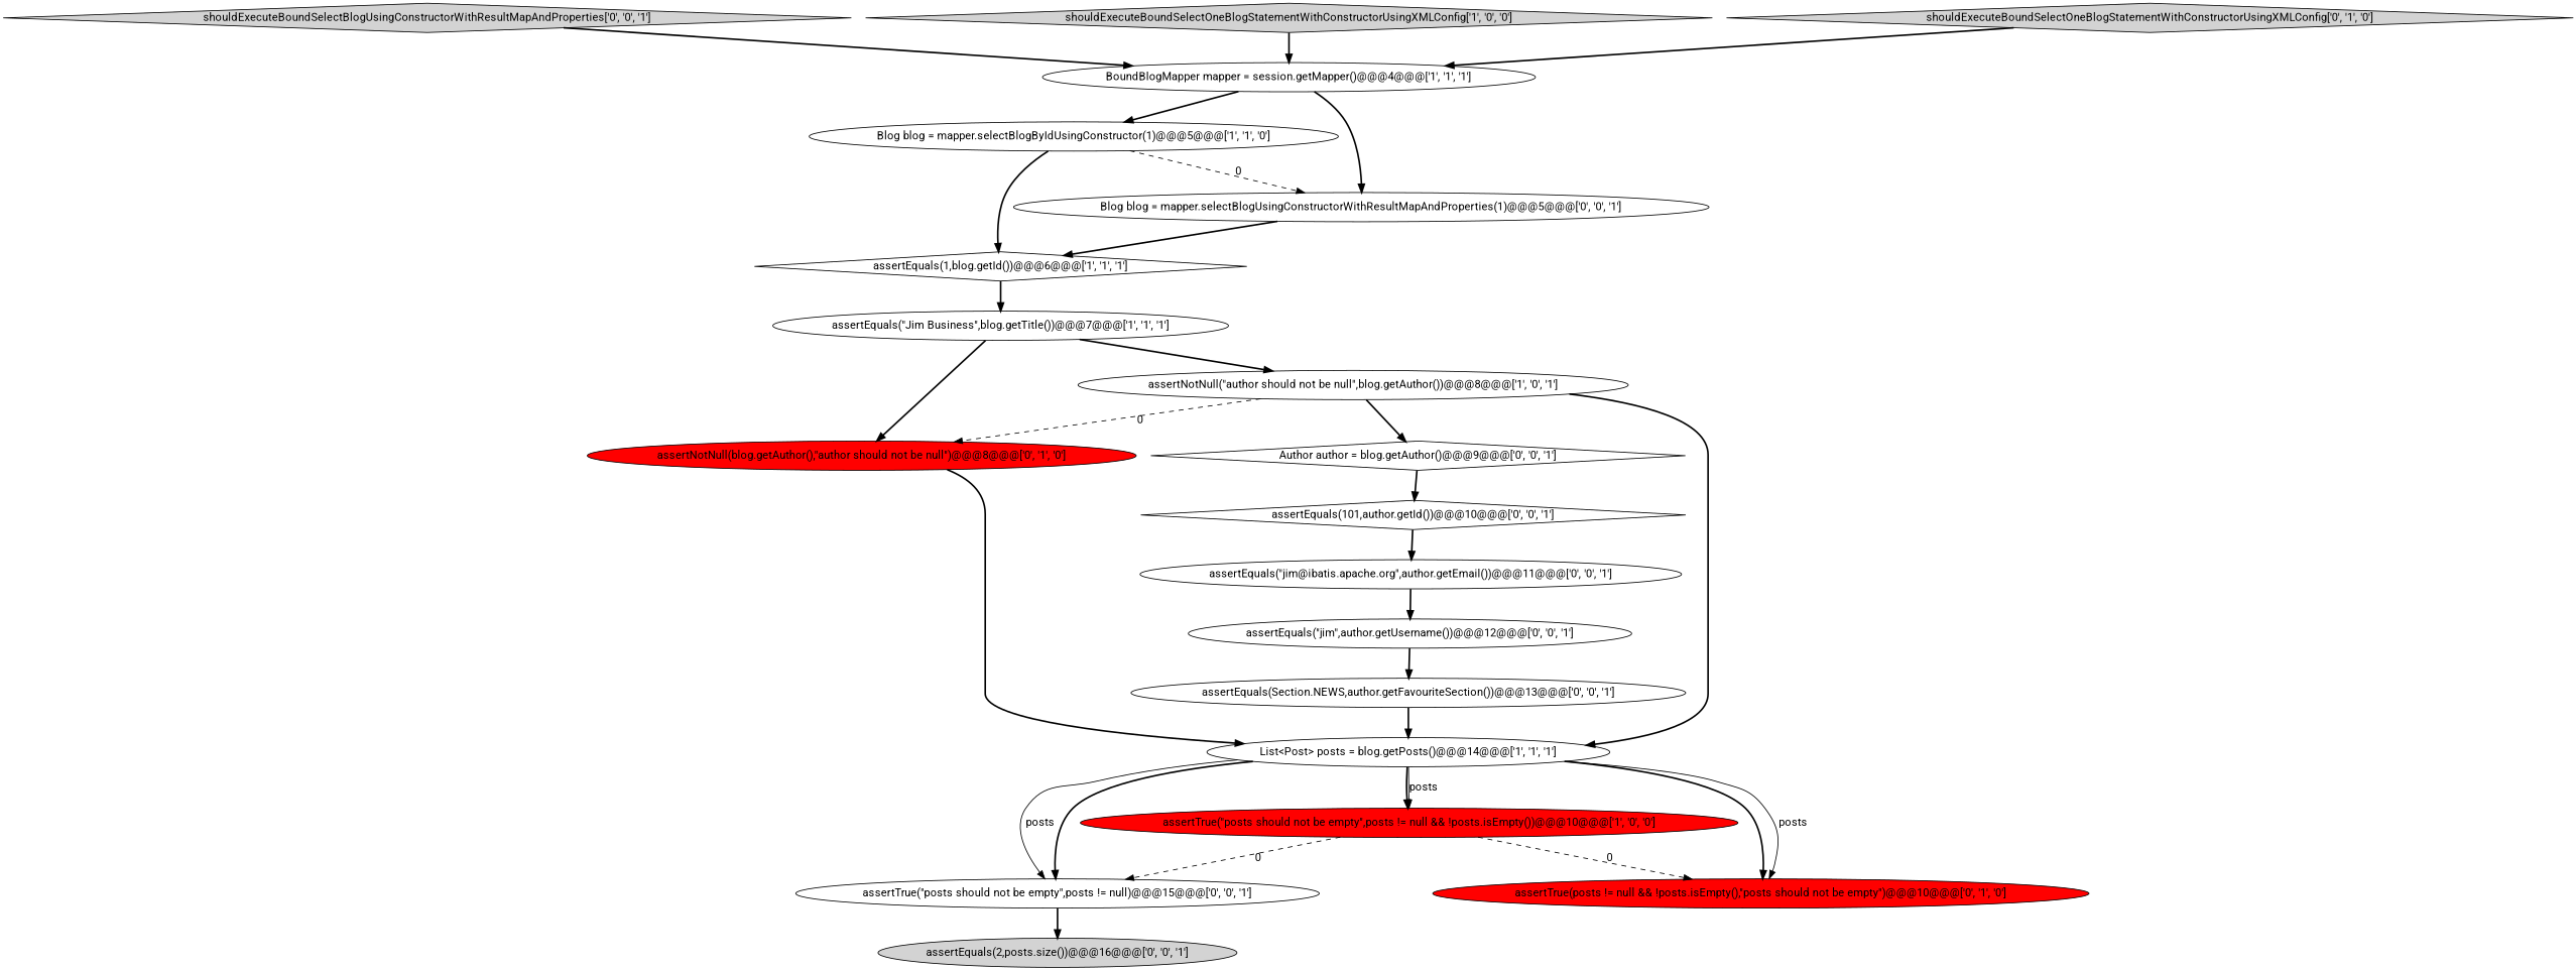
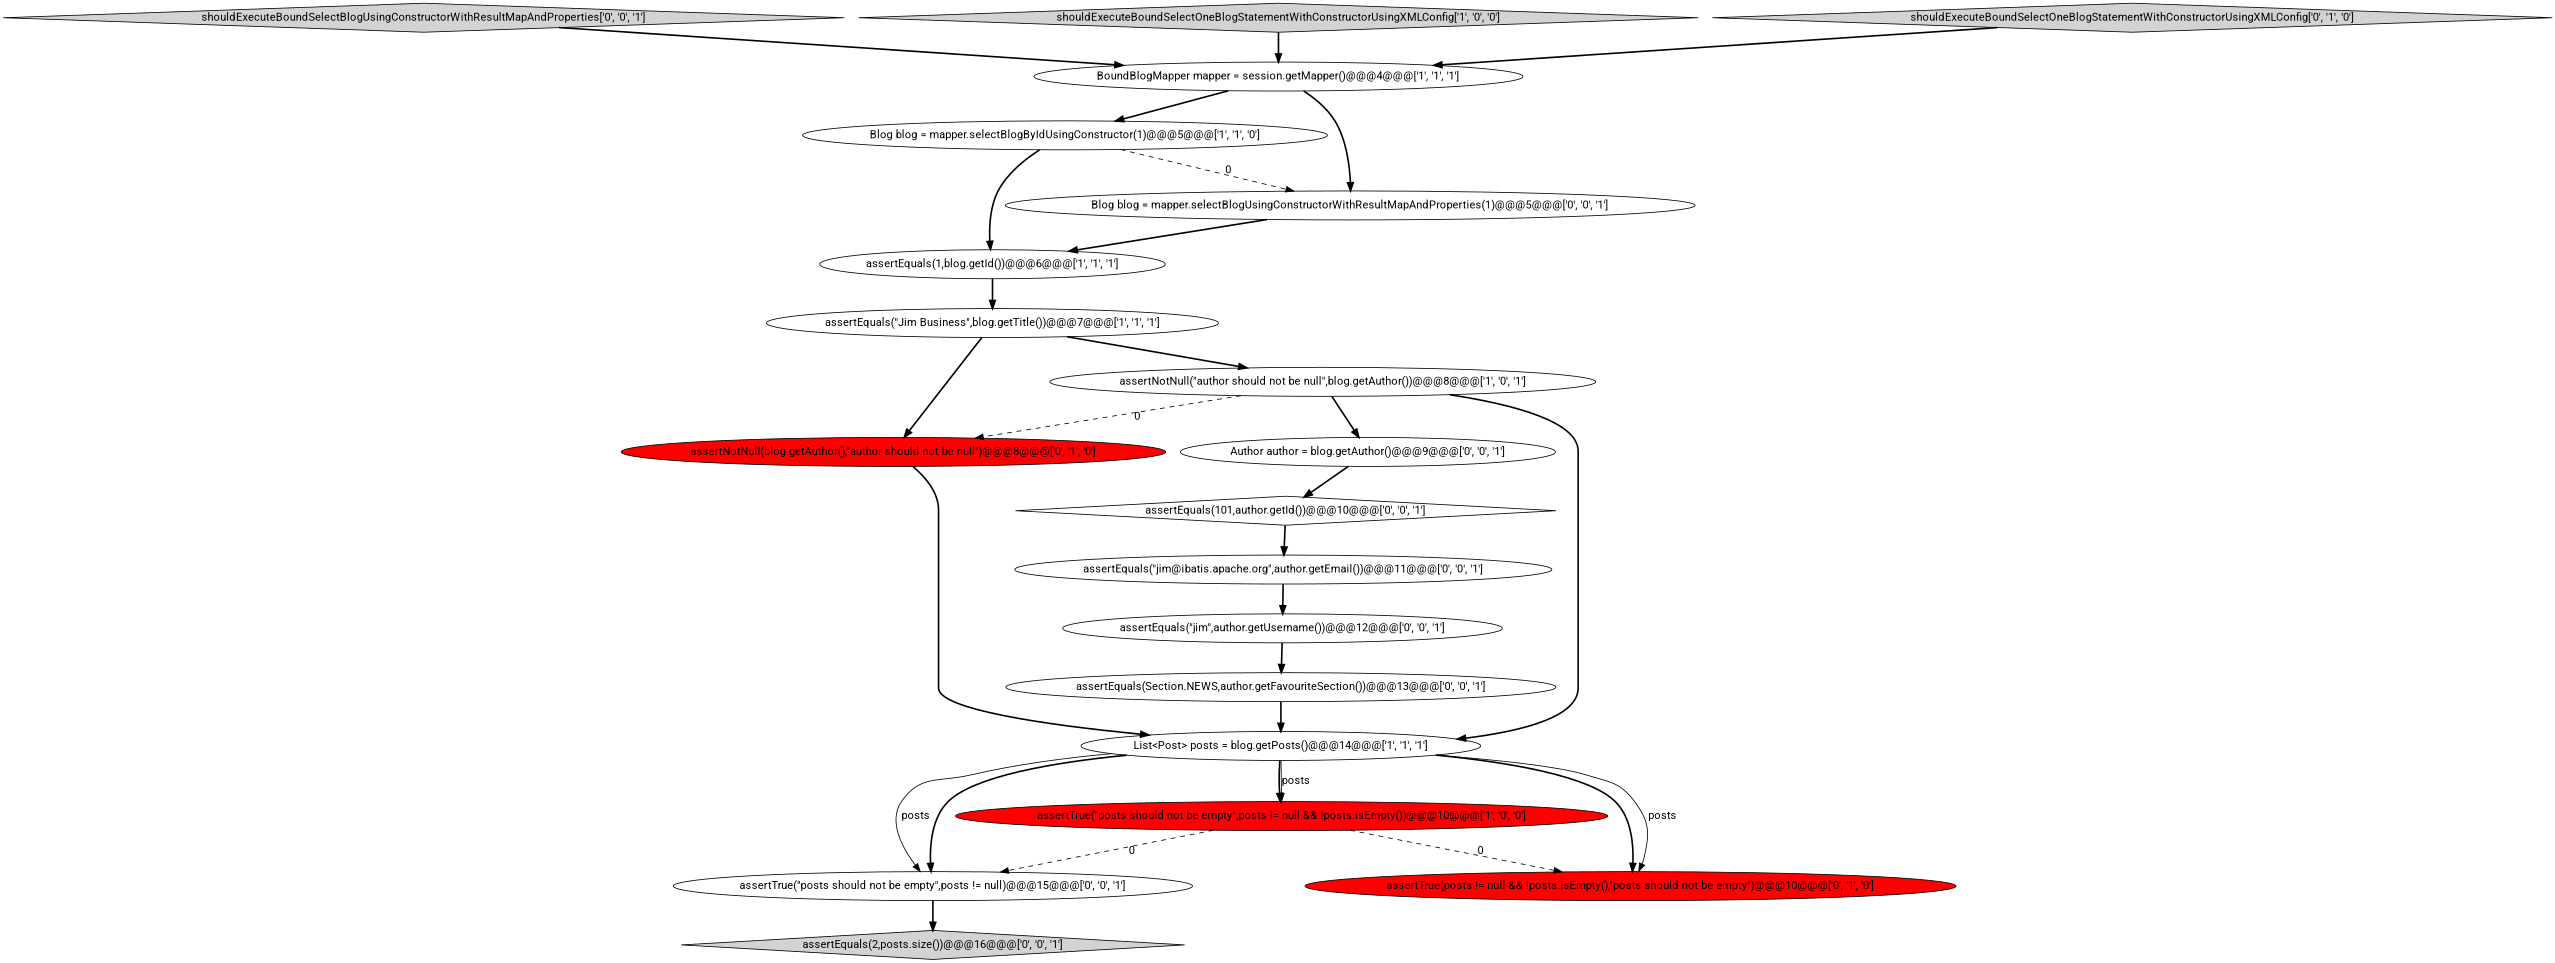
  digraph {
    fontname=Roboto
    node [fillcolor=white fontname=Roboto shape=ellipse style=filled]
    edge [fontname=Roboto style=bold]
-   n1 [fillcolor=lightgray label="assertEquals(2,posts.size())@@@16@@@['0', '0', '1']"]
+   n1 [fillcolor=lightgray label="assertEquals(2,posts.size())@@@16@@@['0', '0', '1']" shape=diamond]
    n2 [fillcolor=red label="assertTrue(\"posts should not be empty\",posts != null && !posts.isEmpty())@@@10@@@['1', '0', '0']"]
    n3 [fillcolor=red label="assertTrue(posts != null && !posts.isEmpty(),\"posts should not be empty\")@@@10@@@['0', '1', '0']"]
    n4 [label="assertTrue(\"posts should not be empty\",posts != null)@@@15@@@['0', '0', '1']"]
    n5 [label="BoundBlogMapper mapper = session.getMapper()@@@4@@@['1', '1', '1']"]
    n6 [label="Blog blog = mapper.selectBlogByIdUsingConstructor(1)@@@5@@@['1', '1', '0']"]
    n7 [label="Blog blog = mapper.selectBlogUsingConstructorWithResultMapAndProperties(1)@@@5@@@['0', '0', '1']"]
-   n8 [label="assertEquals(1,blog.getId())@@@6@@@['1', '1', '1']" shape=diamond]
+   n8 [label="assertEquals(1,blog.getId())@@@6@@@['1', '1', '1']"]
    n9 [label="assertEquals(\"jim\",author.getUsername())@@@12@@@['0', '0', '1']"]
    n10 [label="assertEquals(Section.NEWS,author.getFavouriteSection())@@@13@@@['0', '0', '1']"]
    n11 [label="List<Post> posts = blog.getPosts()@@@14@@@['1', '1', '1']"]
    n12 [label="assertNotNull(\"author should not be null\",blog.getAuthor())@@@8@@@['1', '0', '1']"]
-   n13 [label="Author author = blog.getAuthor()@@@9@@@['0', '0', '1']" shape=diamond]
+   n13 [label="Author author = blog.getAuthor()@@@9@@@['0', '0', '1']"]
    n14 [fillcolor=red label="assertNotNull(blog.getAuthor(),\"author should not be null\")@@@8@@@['0', '1', '0']"]
    n15 [label="assertEquals(101,author.getId())@@@10@@@['0', '0', '1']" shape=diamond]
    n16 [label="assertEquals(\"Jim Business\",blog.getTitle())@@@7@@@['1', '1', '1']"]
    n17 [label="assertEquals(\"jim@ibatis.apache.org\",author.getEmail())@@@11@@@['0', '0', '1']"]
    n18 [fillcolor=lightgray label="shouldExecuteBoundSelectBlogUsingConstructorWithResultMapAndProperties['0', '0', '1']" shape=diamond]
    n19 [fillcolor=lightgray label="shouldExecuteBoundSelectOneBlogStatementWithConstructorUsingXMLConfig['1', '0', '0']" shape=diamond]
    n20 [fillcolor=lightgray label="shouldExecuteBoundSelectOneBlogStatementWithConstructorUsingXMLConfig['0', '1', '0']" shape=diamond]
    n2 -> n3 [label=0 style=dashed]
    n2 -> n4 [label=0 style=dashed]
    n4 -> n1
    n5 -> n6
    n5 -> n7
    n6 -> n7 [label=0 style=dashed]
    n6 -> n8
    n7 -> n8
    n8 -> n16
    n9 -> n10
    n10 -> n11
    n11 -> n2
    n11 -> n2 [label=posts style=solid]
    n11 -> n3
    n11 -> n3 [label=posts style=solid]
    n11 -> n4
    n11 -> n4 [label=posts style=solid]
    n12 -> n11
    n12 -> n13
    n12 -> n14 [label=0 style=dashed]
    n13 -> n15
    n14 -> n11
    n15 -> n17
    n16 -> n12
    n16 -> n14
    n17 -> n9
    n18 -> n5
    n19 -> n5
    n20 -> n5
  }
